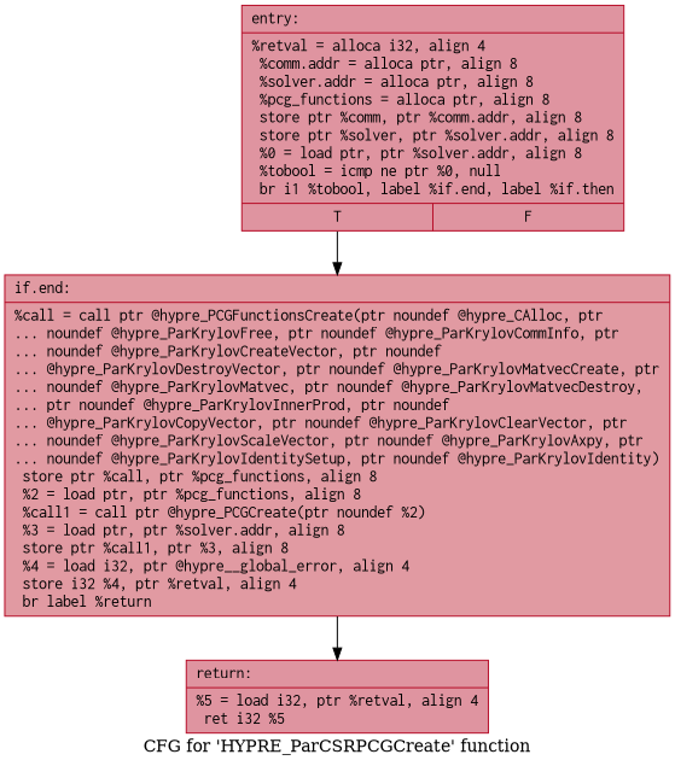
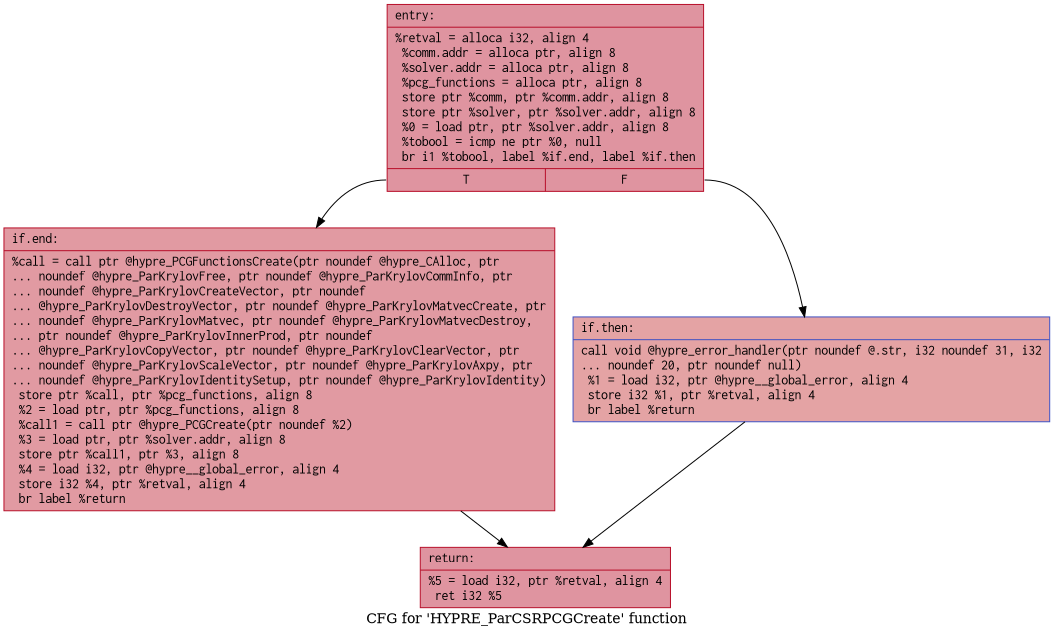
  digraph {
    label="CFG for 'HYPRE_ParCSRPCGCreate' function"
    node [color="#b70d28ff" fillcolor="#b70d2870" fontname=Courier shape=record style=filled]
    n1 [label="{entry:\l|  %retval = alloca i32, align 4\l  %comm.addr = alloca ptr, align 8\l  %solver.addr = alloca ptr, align 8\l  %pcg_functions = alloca ptr, align 8\l  store ptr %comm, ptr %comm.addr, align 8\l  store ptr %solver, ptr %solver.addr, align 8\l  %0 = load ptr, ptr %solver.addr, align 8\l  %tobool = icmp ne ptr %0, null\l  br i1 %tobool, label %if.end, label %if.then\l|{<s0>T|<s1>F}}"]
    n2 [fillcolor="#bb1b2c70" label="{if.end:\l|  %call = call ptr @hypre_PCGFunctionsCreate(ptr noundef @hypre_CAlloc, ptr\l... noundef @hypre_ParKrylovFree, ptr noundef @hypre_ParKrylovCommInfo, ptr\l... noundef @hypre_ParKrylovCreateVector, ptr noundef\l... @hypre_ParKrylovDestroyVector, ptr noundef @hypre_ParKrylovMatvecCreate, ptr\l... noundef @hypre_ParKrylovMatvec, ptr noundef @hypre_ParKrylovMatvecDestroy,\l... ptr noundef @hypre_ParKrylovInnerProd, ptr noundef\l... @hypre_ParKrylovCopyVector, ptr noundef @hypre_ParKrylovClearVector, ptr\l... noundef @hypre_ParKrylovScaleVector, ptr noundef @hypre_ParKrylovAxpy, ptr\l... noundef @hypre_ParKrylovIdentitySetup, ptr noundef @hypre_ParKrylovIdentity)\l  store ptr %call, ptr %pcg_functions, align 8\l  %2 = load ptr, ptr %pcg_functions, align 8\l  %call1 = call ptr @hypre_PCGCreate(ptr noundef %2)\l  %3 = load ptr, ptr %solver.addr, align 8\l  store ptr %call1, ptr %3, align 8\l  %4 = load i32, ptr @hypre__global_error, align 4\l  store i32 %4, ptr %retval, align 4\l  br label %return\l}"]
+   n3 [color="#3d50c3ff" fillcolor="#c32e3170" label="{if.then:\l|  call void @hypre_error_handler(ptr noundef @.str, i32 noundef 31, i32\l... noundef 20, ptr noundef null)\l  %1 = load i32, ptr @hypre__global_error, align 4\l  store i32 %1, ptr %retval, align 4\l  br label %return\l}"]
    n4 [label="{return:\l|  %5 = load i32, ptr %retval, align 4\l  ret i32 %5\l}"]
    n1 -> n2 [tailport=s0]
+   n1 -> n3 [tailport=s1]
    n2 -> n4
+   n3 -> n4
  }
